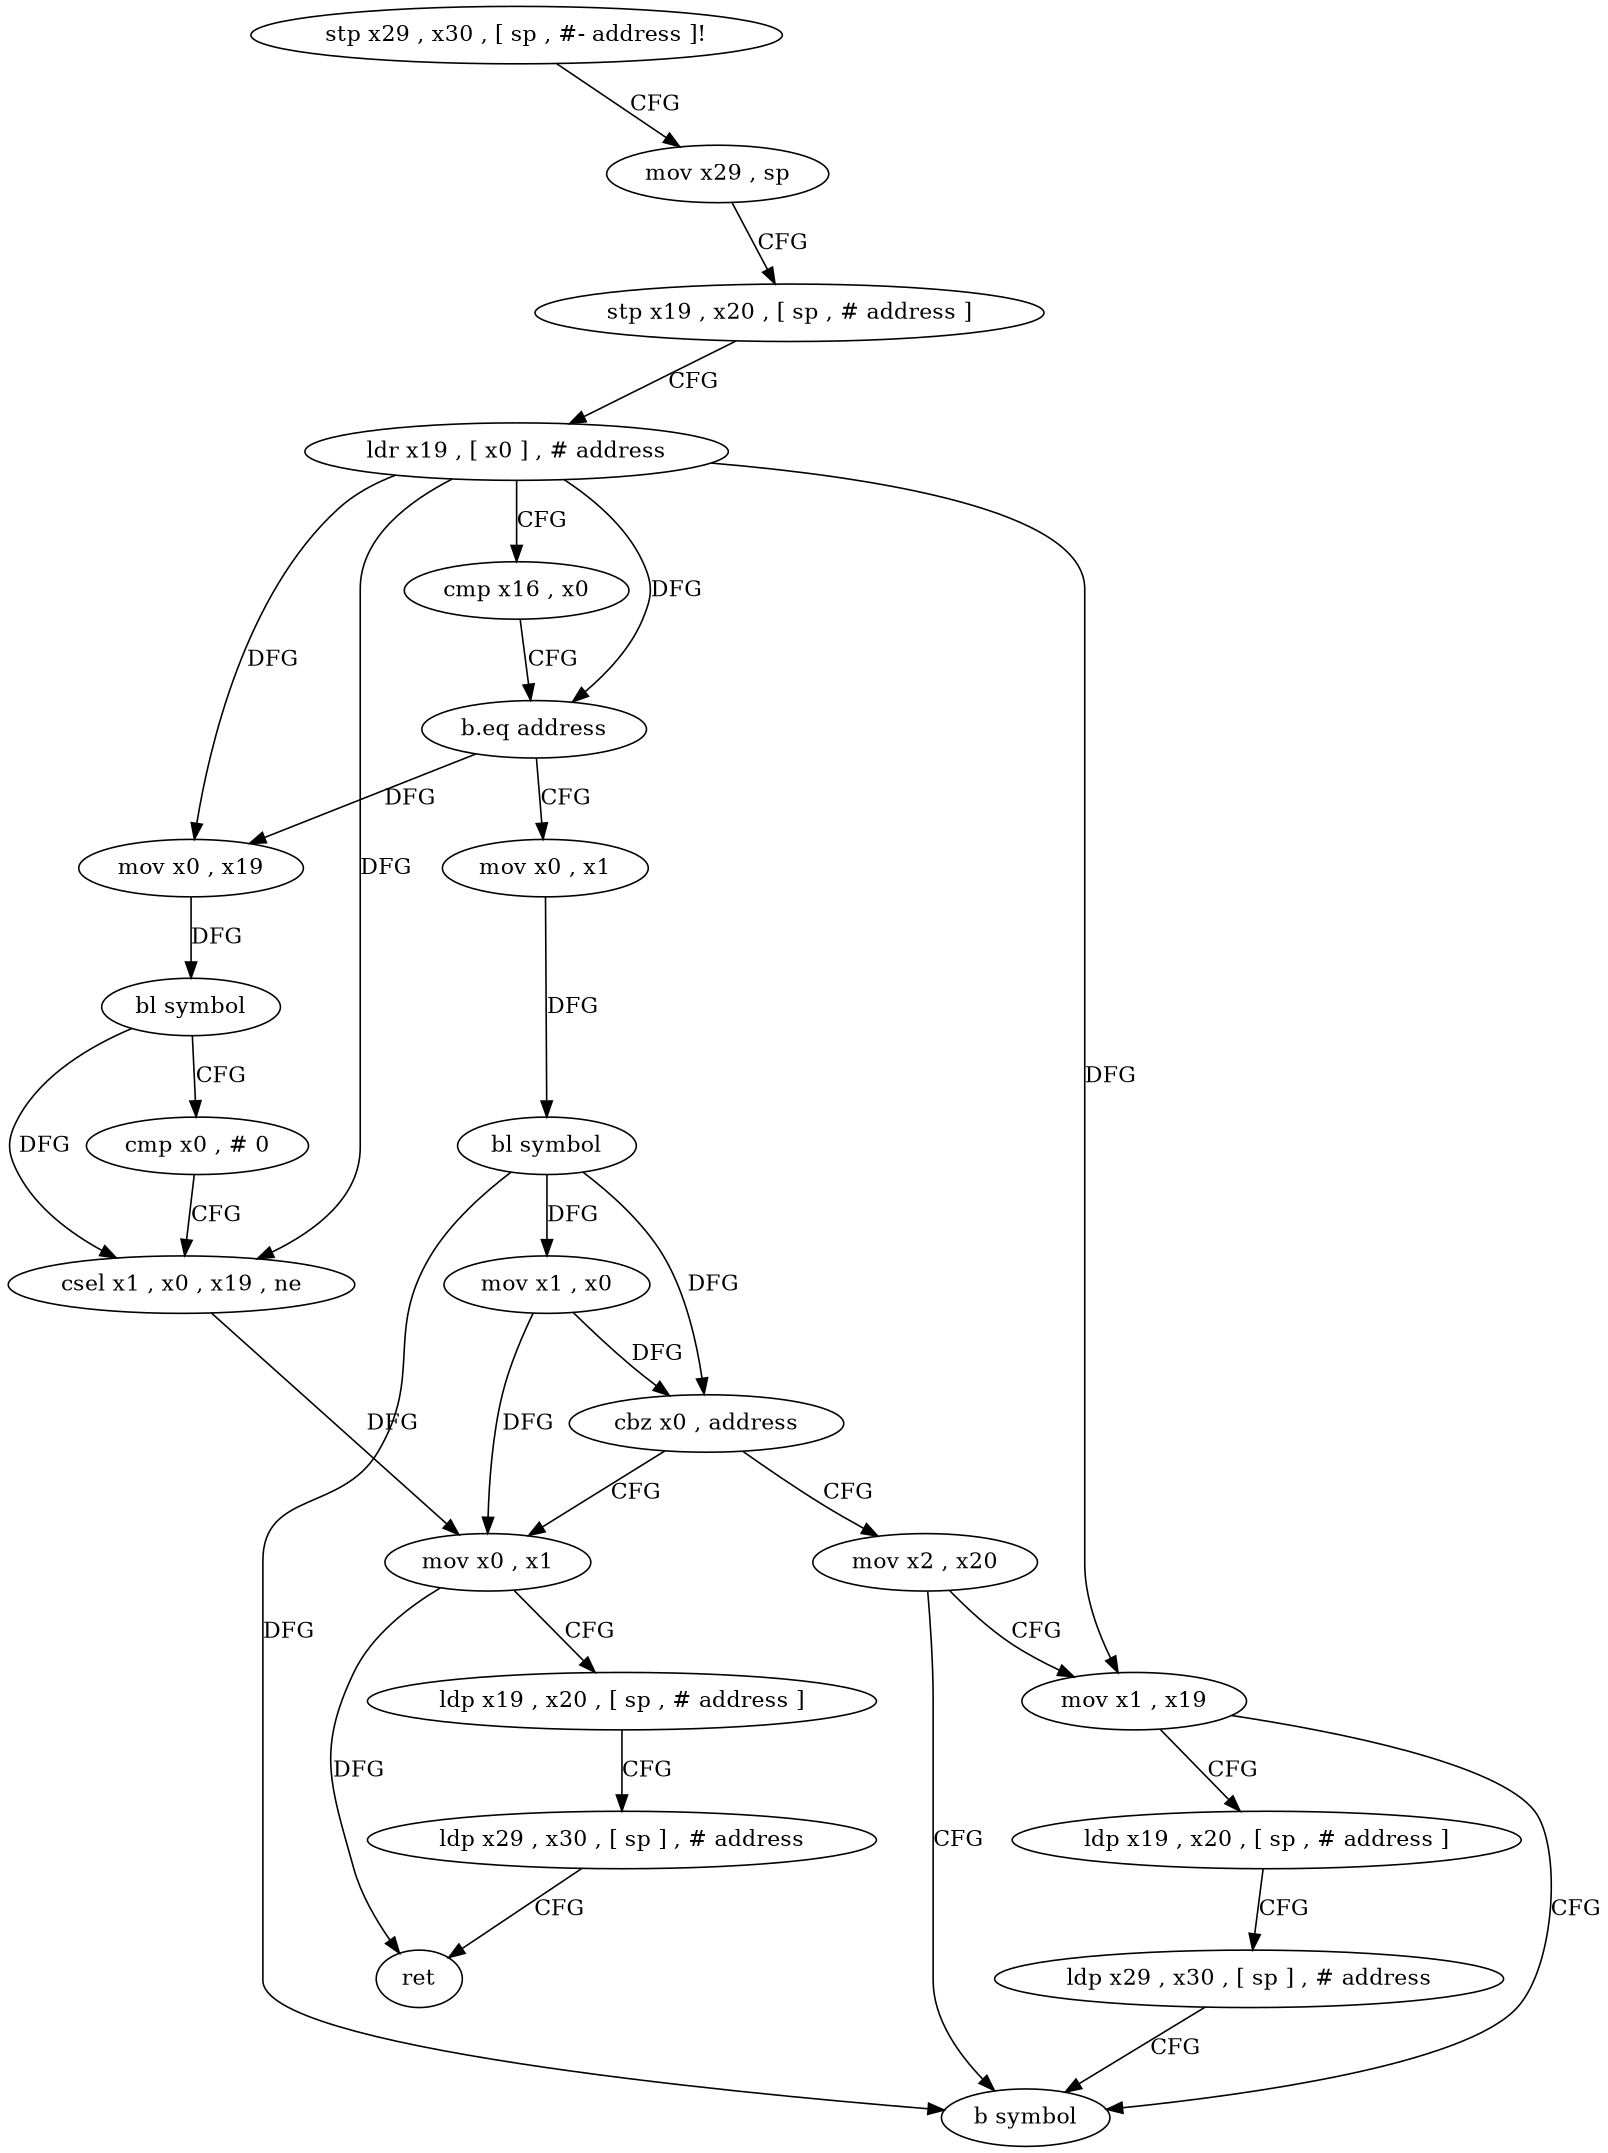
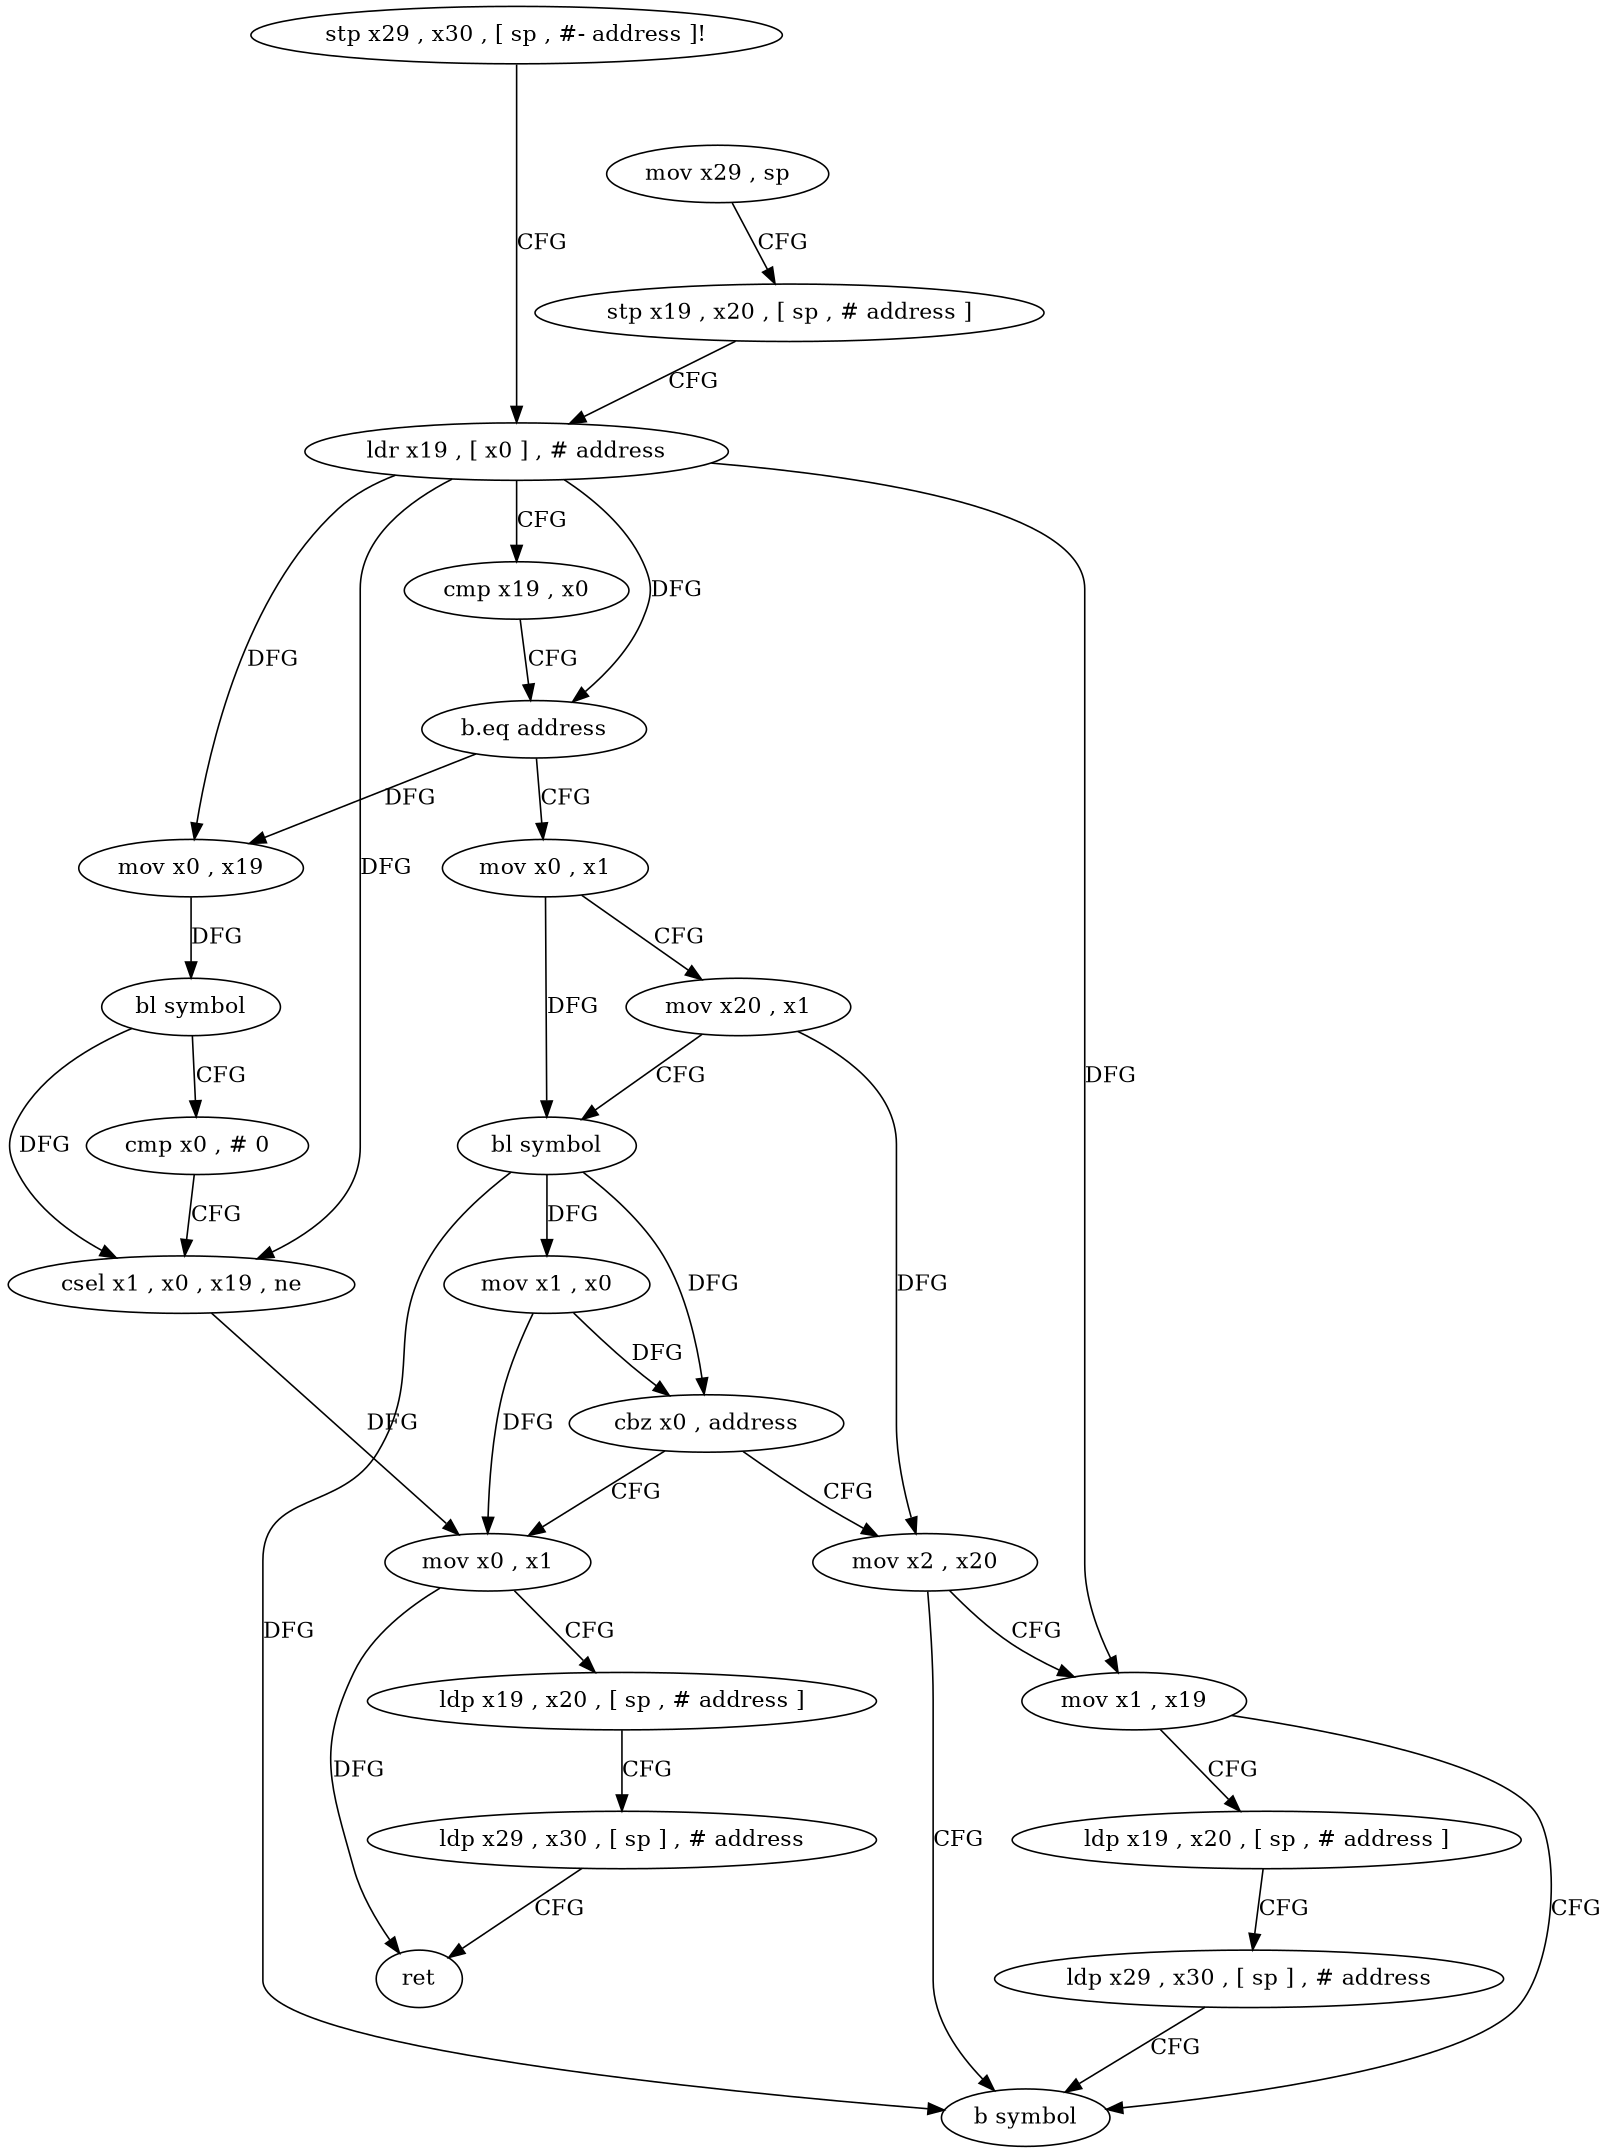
  digraph {
    n1 [label="stp x29 , x30 , [ sp , #- address ]!"]
    n2 [label="mov x29 , sp"]
    n3 [label="stp x19 , x20 , [ sp , # address ]"]
    n4 [label="ldr x19 , [ x0 ] , # address"]
-   n5 [label="cmp x16 , x0"]
+   n5 [label="cmp x19 , x0"]
    n6 [label="b.eq address"]
    n7 [label="mov x0 , x19"]
    n8 [label="csel x1 , x0 , x19 , ne"]
    n9 [label="mov x1 , x19"]
    n10 [label="mov x0 , x1"]
    n11 [label="bl symbol"]
    n12 [label="mov x0 , x1"]
    n13 [label="b symbol"]
    n14 [label="ldp x19 , x20 , [ sp , # address ]"]
+   n15 [label="mov x20 , x1"]
    n16 [label="bl symbol"]
    n17 [label="mov x2 , x20"]
    n18 [label="mov x1 , x0"]
    n19 [label="cbz x0 , address"]
    n20 [label="cmp x0 , # 0"]
    n21 [label="ldp x19 , x20 , [ sp , # address ]"]
    n22 [label=ret]
    n23 [label="ldp x29 , x30 , [ sp ] , # address"]
    n24 [label="ldp x29 , x30 , [ sp ] , # address"]
-   n1 -> n2 [label=CFG]
+   n1 -> n4 [label=CFG]
    n2 -> n3 [label=CFG]
    n3 -> n4 [label=CFG]
    n4 -> n5 [label=CFG]
    n4 -> n6 [label=DFG]
    n4 -> n7 [label=DFG]
    n4 -> n8 [label=DFG]
    n4 -> n9 [label=DFG]
    n5 -> n6 [label=CFG]
    n6 -> n7 [label=DFG]
    n6 -> n10 [label=CFG]
    n7 -> n11 [label=DFG]
    n8 -> n12 [label=DFG]
    n9 -> n13 [label=CFG]
    n9 -> n14 [label=CFG]
+   n10 -> n15 [label=CFG]
    n10 -> n16 [label=DFG]
    n11 -> n8 [label=DFG]
    n11 -> n20 [label=CFG]
    n12 -> n21 [label=CFG]
    n12 -> n22 [label=DFG]
    n14 -> n24 [label=CFG]
+   n15 -> n16 [label=CFG]
+   n15 -> n17 [label=DFG]
    n16 -> n13 [label=DFG]
    n16 -> n18 [label=DFG]
    n16 -> n19 [label=DFG]
    n17 -> n9 [label=CFG]
    n17 -> n13 [label=CFG]
    n18 -> n12 [label=DFG]
    n18 -> n19 [label=DFG]
    n19 -> n12 [label=CFG]
    n19 -> n17 [label=CFG]
    n20 -> n8 [label=CFG]
    n21 -> n23 [label=CFG]
    n23 -> n22 [label=CFG]
    n24 -> n13 [label=CFG]
  }
